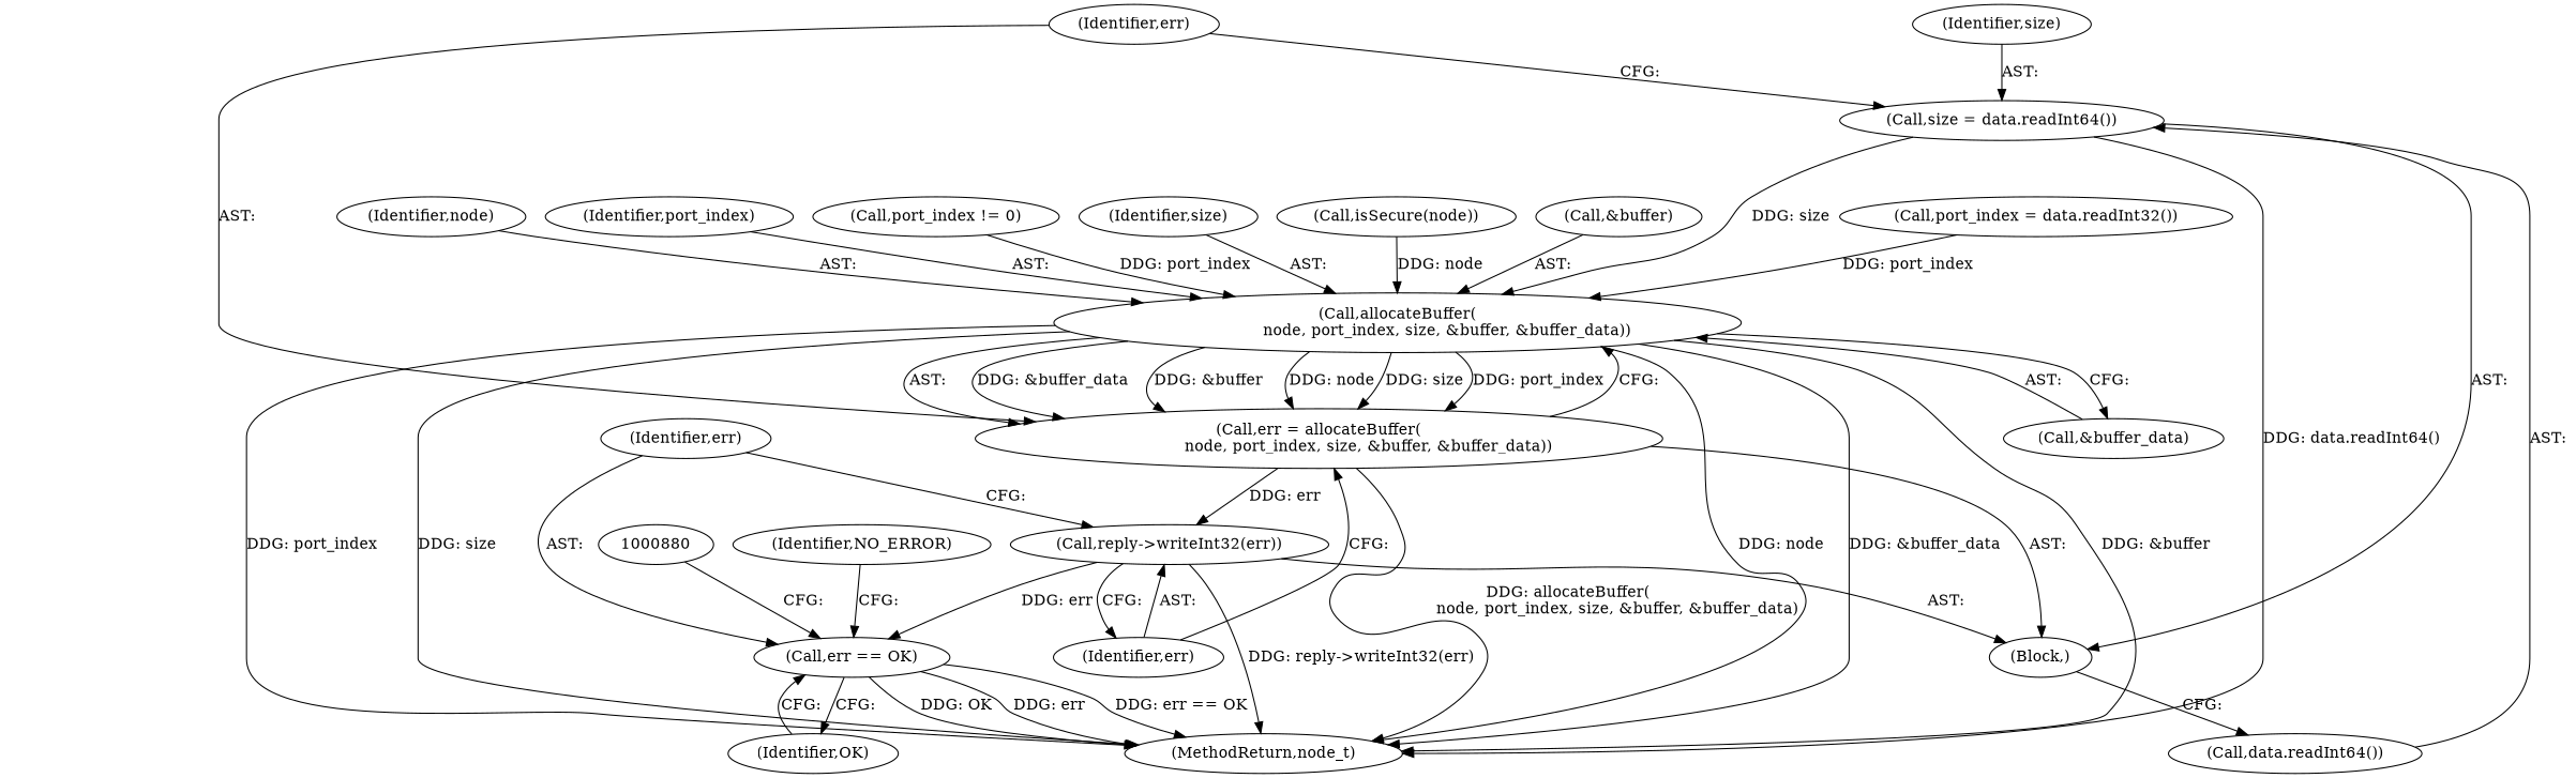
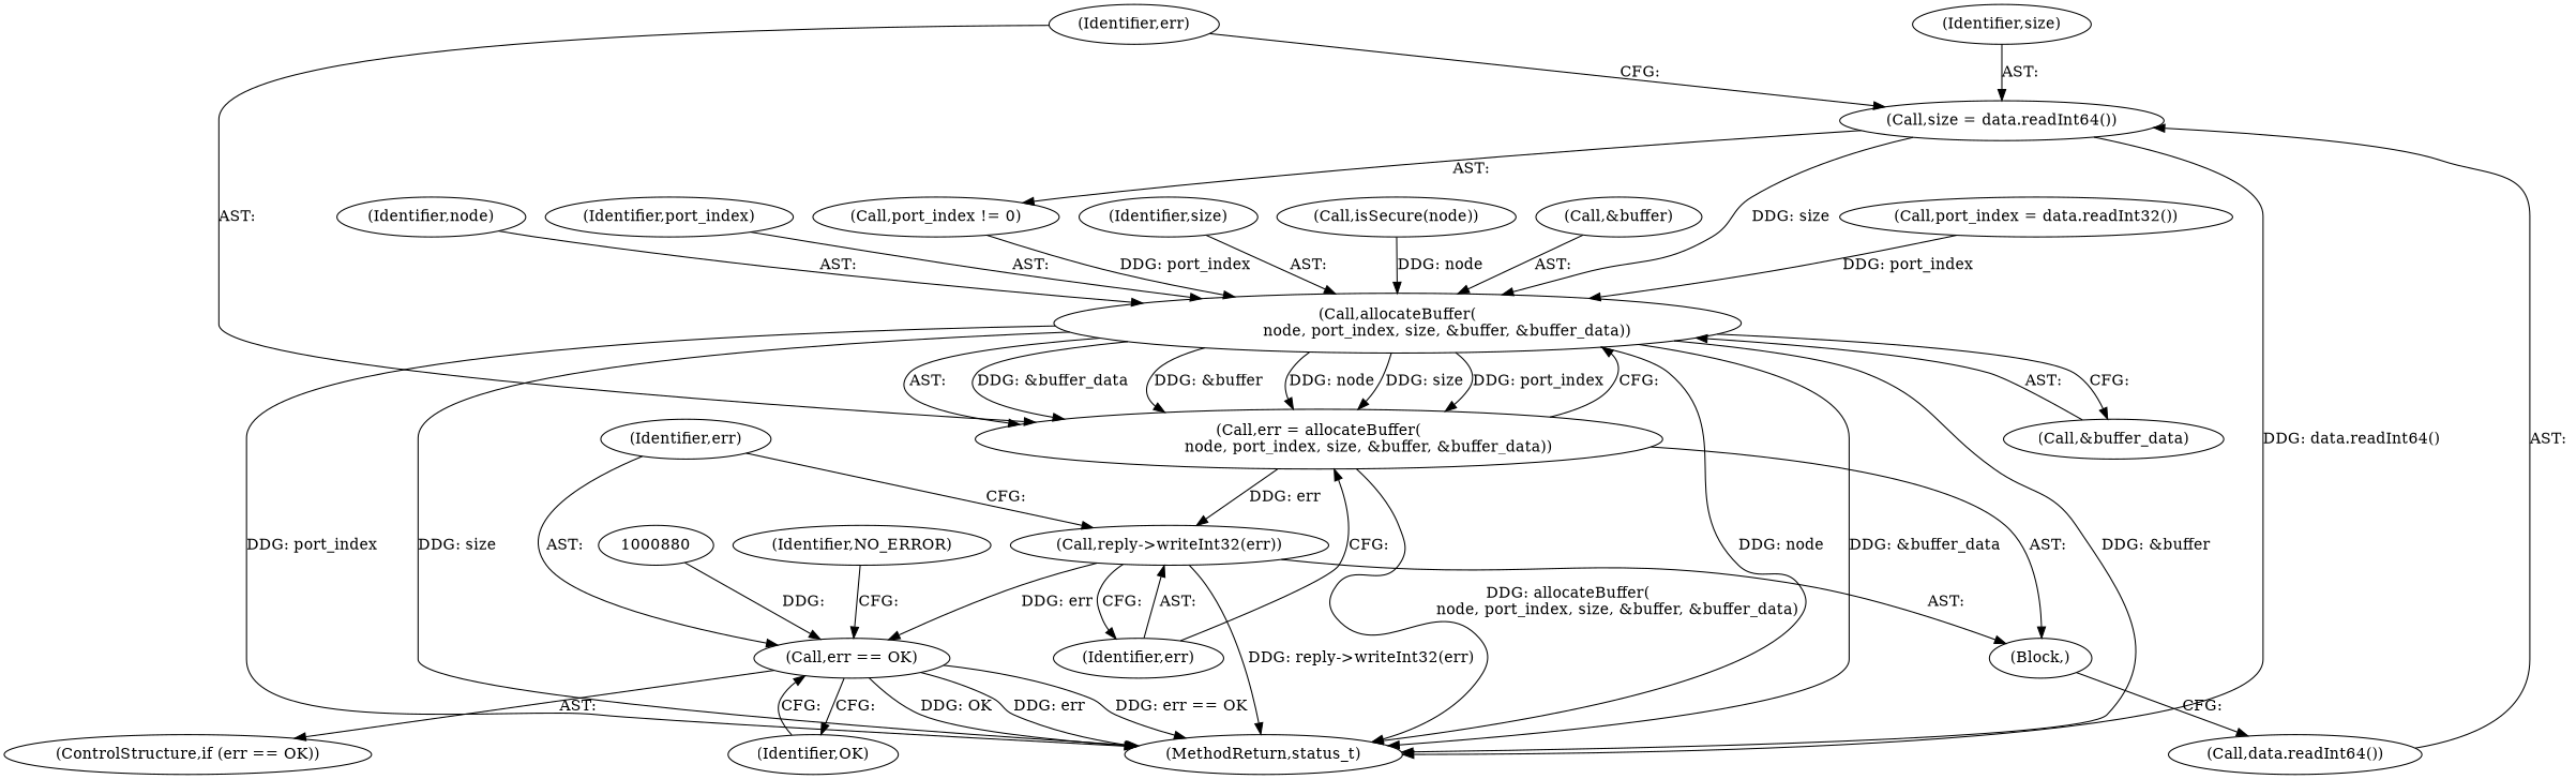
  digraph {
    n1 [label="(Call,size = data.readInt64())"]
    n2 [label="(Call,allocateBuffer(\n                    node, port_index, size, &buffer, &buffer_data))"]
-   n3 [label="(MethodReturn,node_t)"]
+   n3 [label="(MethodReturn,status_t)"]
    n4 [label="(Block,)"]
    n5 [label="(Call,err = allocateBuffer(\n                    node, port_index, size, &buffer, &buffer_data))"]
    n6 [label="(Call,&buffer_data)"]
    n7 [label="(Call,data.readInt64())"]
    n8 [label="(Call,reply->writeInt32(err))"]
    n9 [label="(Call,err == OK)"]
    n10 [label="(Identifier,err)"]
+   n11 [label="(ControlStructure,if (err == OK))"]
    n12 [label="(Identifier,OK)"]
    n13 [label="(Identifier,node)"]
    n14 [label="(Identifier,port_index)"]
    n15 [label="(Identifier,size)"]
    n16 [label="(Identifier,NO_ERROR)"]
    n17 [label="(Call,isSecure(node))"]
    n18 [label="(Call,&buffer)"]
    n19 [label="(Call,port_index != 0)"]
    n20 [label="(Identifier,size)"]
    n21 [label="(Call,port_index = data.readInt32())"]
    n22 [label="(Identifier,err)"]
    n23 [label="(Identifier,err)"]
    1000880
    n1 -> n2 [label="DDG: size"]
    n1 -> n3 [label="DDG: data.readInt64()"]
-   n1 -> n4 [label="AST: "]
+   n1 -> n19 [label="AST: "]
    n2 -> n3 [label="DDG: size"]
    n2 -> n3 [label="DDG: &buffer"]
    n2 -> n3 [label="DDG: port_index"]
    n2 -> n3 [label="DDG: node"]
    n2 -> n3 [label="DDG: &buffer_data"]
    n2 -> n5 [label="AST: "]
    n2 -> n5 [label="DDG: &buffer_data"]
    n2 -> n5 [label="DDG: &buffer"]
    n2 -> n5 [label="DDG: node"]
    n2 -> n5 [label="DDG: size"]
    n2 -> n5 [label="DDG: port_index"]
    n2 -> n6 [label="CFG: "]
    n4 -> n7 [label="CFG: "]
    n5 -> n2 [label="CFG: "]
    n5 -> n3 [label="DDG: allocateBuffer(\n                    node, port_index, size, &buffer, &buffer_data)"]
    n5 -> n4 [label="AST: "]
    n5 -> n8 [label="DDG: err"]
    n6 -> n2 [label="AST: "]
    n7 -> n1 [label="AST: "]
    n8 -> n3 [label="DDG: reply->writeInt32(err)"]
    n8 -> n4 [label="AST: "]
    n8 -> n9 [label="DDG: err"]
    n8 -> n10 [label="CFG: "]
    n9 -> n3 [label="DDG: err == OK"]
    n9 -> n3 [label="DDG: OK"]
    n9 -> n3 [label="DDG: err"]
+   n9 -> n11 [label="AST: "]
    n9 -> n12 [label="CFG: "]
    n10 -> n5 [label="CFG: "]
    n10 -> n8 [label="AST: "]
    n12 -> n9 [label="CFG: "]
    n13 -> n2 [label="AST: "]
    n14 -> n2 [label="AST: "]
    n15 -> n2 [label="AST: "]
    n16 -> n9 [label="CFG: "]
    n17 -> n2 [label="DDG: node"]
    n18 -> n2 [label="AST: "]
    n19 -> n2 [label="DDG: port_index"]
    n20 -> n1 [label="AST: "]
    n21 -> n2 [label="DDG: port_index"]
    n22 -> n8 [label="CFG: "]
    n22 -> n9 [label="AST: "]
    n23 -> n1 [label="CFG: "]
    n23 -> n5 [label="AST: "]
-   1000880 -> n9 [label="CFG: "]
+   1000880 -> n9 [label="DDG: "]
  }
